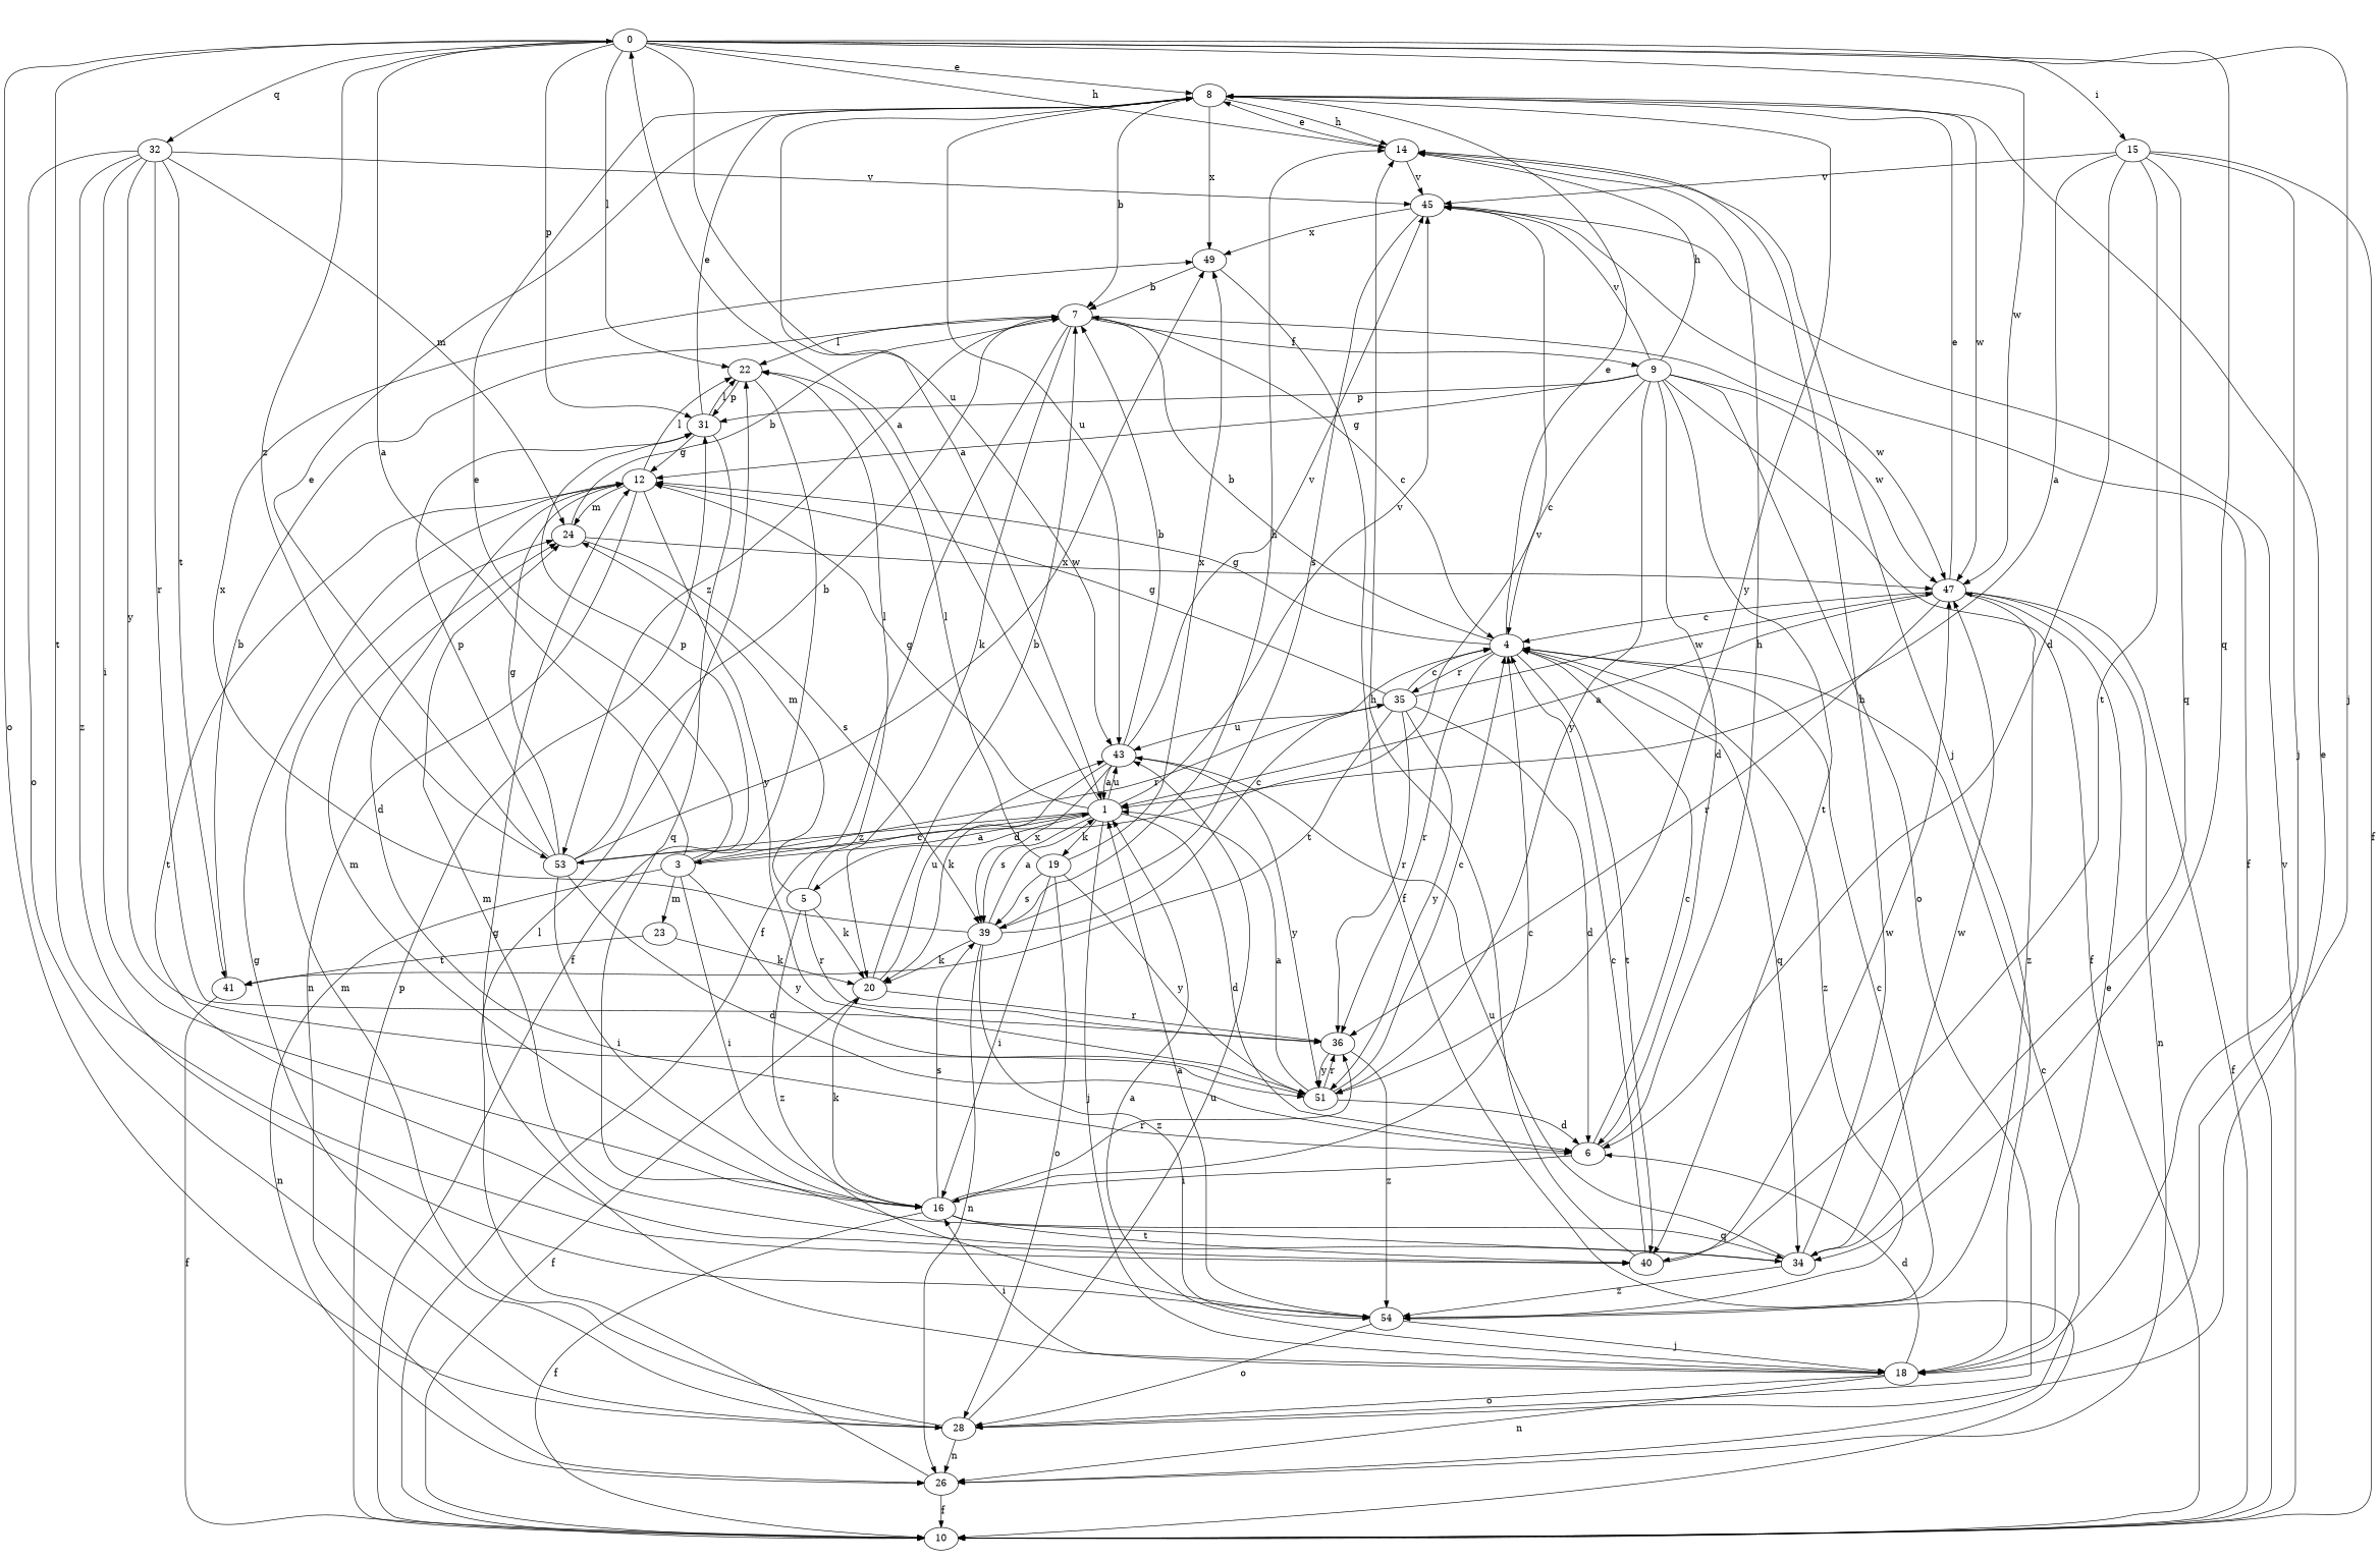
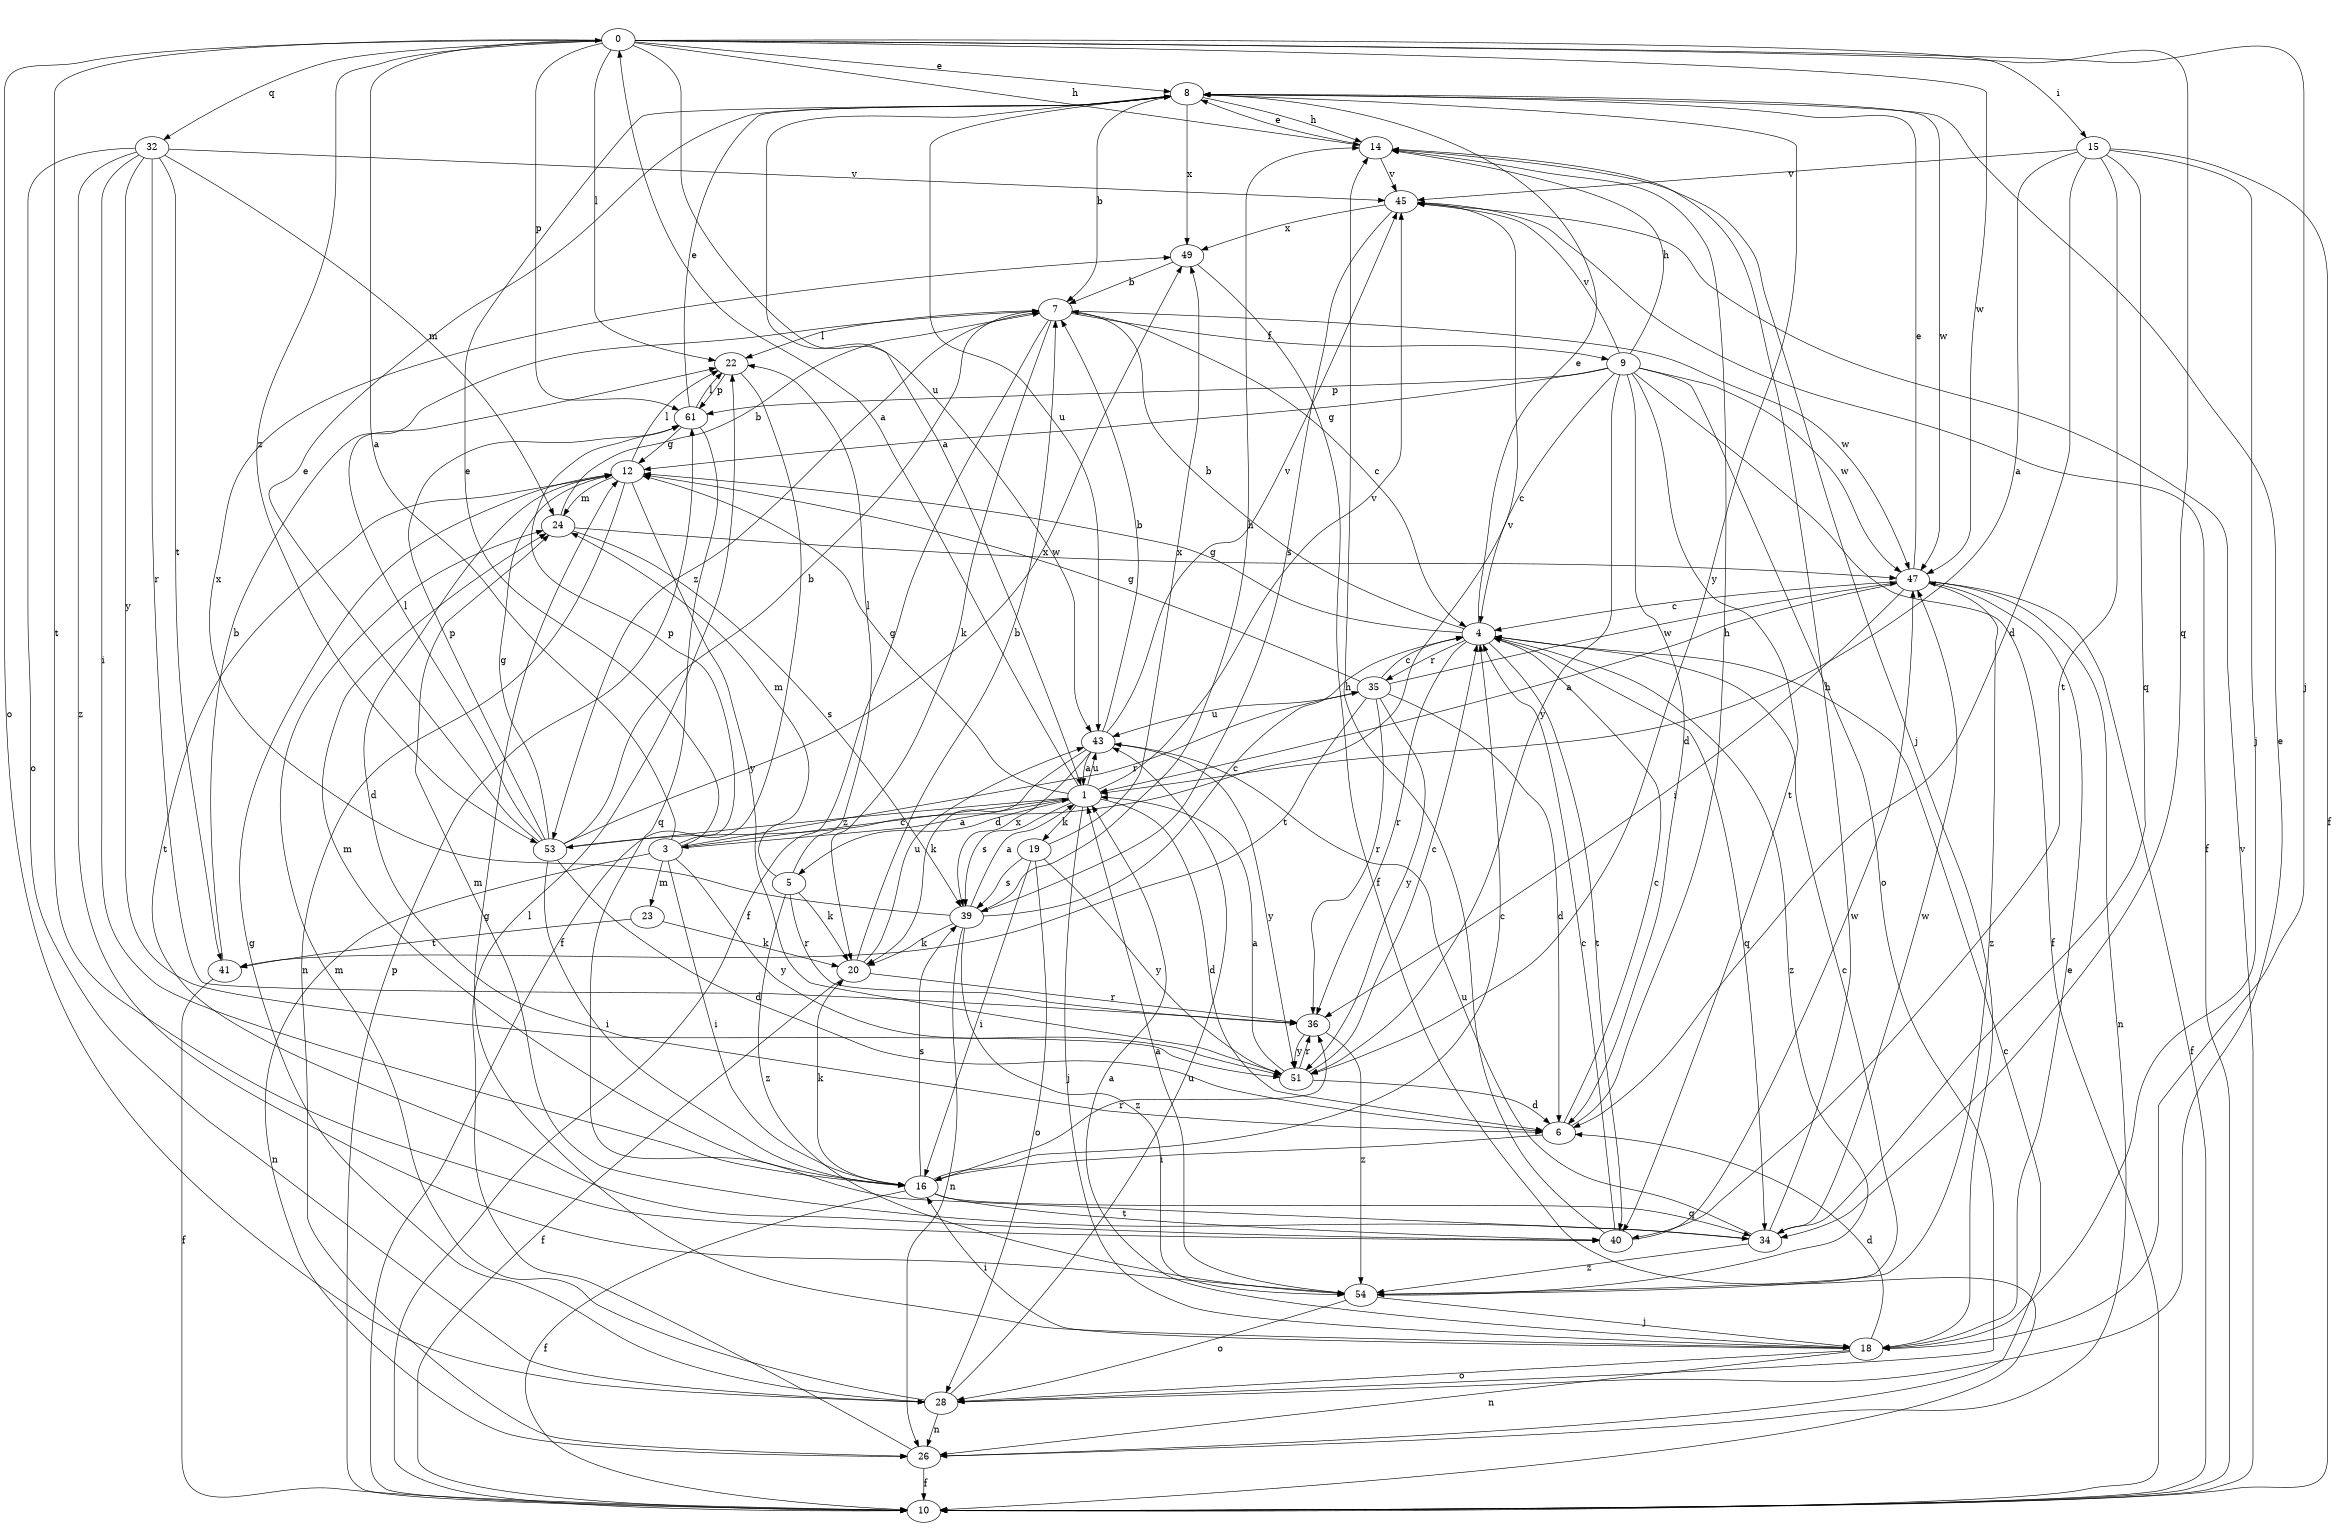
  strict digraph {
    0
    8
    14
    15
    18
    22
    28
-   31
+   31 [label=61]
    32
    34
    40
    43
    47
    53
    1
    n16 [label=7]
    51
    49
    45
    6
    10
    12
    16
    26
    24
    36
    54
    41
    4
    39
    20
    3
    5
    19
    23
    35
    9
    0 -> 8 [label=e]
    0 -> 14 [label=h]
    0 -> 15 [label=i]
    0 -> 18 [label=j]
    0 -> 22 [label=l]
    0 -> 28 [label=o]
    0 -> 31 [label=p]
    0 -> 32 [label=q]
    0 -> 34 [label=q]
    0 -> 40 [label=t]
    0 -> 43 [label=u]
    0 -> 47 [label=w]
    0 -> 53 [label=z]
    8 -> 14 [label=h]
    8 -> 43 [label=u]
    8 -> 47 [label=w]
    8 -> 1 [label=a]
    8 -> n16 [label=b]
    8 -> 51 [label=y]
    8 -> 49 [label=x]
    14 -> 8 [label=e]
    14 -> 18 [label=j]
    14 -> 45 [label=v]
    15 -> 18 [label=j]
    15 -> 34 [label=q]
    15 -> 40 [label=t]
    15 -> 1 [label=a]
    15 -> 45 [label=v]
    15 -> 6 [label=d]
    15 -> 10 [label=f]
    18 -> 28 [label=o]
    18 -> 47 [label=e]
    18 -> 1 [label=a]
    18 -> 6 [label=d]
    18 -> 12 [label=g]
    18 -> 16 [label=i]
    18 -> 26 [label=n]
    22 -> 31 [label=p]
    22 -> 10 [label=f]
    28 -> 8 [label=e]
    28 -> 43 [label=u]
    28 -> 12 [label=g]
    28 -> 26 [label=n]
    28 -> 24 [label=m]
    31 -> 8 [label=e]
    31 -> 22 [label=l]
    31 -> 34 [label=q]
    31 -> 12 [label=g]
    32 -> 28 [label=o]
    32 -> 51 [label=y]
    32 -> 45 [label=v]
    32 -> 16 [label=i]
    32 -> 24 [label=m]
    32 -> 36 [label=r]
    32 -> 54 [label=z]
    32 -> 41 [label=t]
    34 -> 14 [label=h]
    34 -> 43 [label=u]
    34 -> 47 [label=w]
    34 -> 24 [label=m]
    34 -> 54 [label=z]
    40 -> 14 [label=h]
    40 -> 47 [label=w]
    40 -> 4 [label=c]
    43 -> 1 [label=a]
    43 -> n16 [label=b]
    43 -> 51 [label=y]
    43 -> 45 [label=v]
    43 -> 39 [label=x]
    43 -> 20 [label=k]
    47 -> 8 [label=e]
    47 -> 1 [label=a]
    47 -> 10 [label=f]
    47 -> 26 [label=n]
-   47 -> 36 [label=r]
+   47 -> 36 [label=i]
    47 -> 54 [label=z]
    47 -> 4 [label=c]
    53 -> 8 [label=e]
    53 -> 31 [label=p]
    53 -> n16 [label=b]
    53 -> 49 [label=x]
    53 -> 45 [label=v]
    53 -> 6 [label=d]
    53 -> 12 [label=g]
    53 -> 16 [label=i]
    1 -> 0 [label=a]
    1 -> 18 [label=j]
    1 -> 43 [label=u]
    1 -> 53 [label=z]
    1 -> 45 [label=v]
    1 -> 6 [label=d]
    1 -> 12 [label=g]
    1 -> 39 [label=s]
    1 -> 3 [label=c]
    1 -> 5 [label=d]
    1 -> 19 [label=k]
    n16 -> 22 [label=l]
    n16 -> 47 [label=w]
    n16 -> 53 [label=z]
    n16 -> 10 [label=f]
    n16 -> 4 [label=c]
    n16 -> 20 [label=k]
    n16 -> 9 [label=f]
    51 -> 1 [label=a]
    51 -> 6 [label=d]
    51 -> 36 [label=r]
    51 -> 4 [label=c]
    49 -> n16 [label=b]
    49 -> 10 [label=f]
    45 -> 49 [label=x]
    45 -> 10 [label=f]
    45 -> 39 [label=s]
    6 -> 14 [label=h]
    6 -> 16 [label=i]
    6 -> 4 [label=c]
    10 -> 31 [label=p]
    10 -> 45 [label=v]
    12 -> 22 [label=l]
    12 -> 40 [label=t]
    12 -> 51 [label=y]
    12 -> 6 [label=d]
    12 -> 26 [label=n]
    12 -> 24 [label=m]
    16 -> 34 [label=q]
    16 -> 40 [label=t]
    16 -> 10 [label=f]
    16 -> 24 [label=m]
    16 -> 36 [label=r]
    16 -> 4 [label=c]
    16 -> 39 [label=s]
    16 -> 20 [label=k]
    26 -> 22 [label=l]
    26 -> 10 [label=f]
    26 -> 4 [label=c]
    24 -> 47 [label=w]
    24 -> n16 [label=b]
    24 -> 39 [label=s]
    36 -> 51 [label=y]
    36 -> 54 [label=z]
    54 -> 18 [label=j]
    54 -> 28 [label=o]
    54 -> 1 [label=a]
    54 -> 4 [label=c]
    41 -> n16 [label=b]
    41 -> 10 [label=f]
    4 -> 8 [label=e]
    4 -> 34 [label=q]
    4 -> 40 [label=t]
    4 -> n16 [label=b]
    4 -> 12 [label=g]
    4 -> 36 [label=r]
    4 -> 54 [label=z]
    4 -> 35 [label=r]
    39 -> 14 [label=h]
    39 -> 1 [label=a]
    39 -> 49 [label=x]
    39 -> 26 [label=n]
    39 -> 54 [label=z]
    39 -> 4 [label=c]
    39 -> 20 [label=k]
    20 -> 43 [label=u]
    20 -> n16 [label=b]
    20 -> 10 [label=f]
    20 -> 36 [label=r]
    3 -> 0 [label=a]
    3 -> 8 [label=e]
    3 -> 31 [label=p]
    3 -> 1 [label=a]
    3 -> 51 [label=y]
    3 -> 16 [label=i]
    3 -> 26 [label=n]
    3 -> 23 [label=m]
    3 -> 35 [label=r]
    5 -> 22 [label=l]
    5 -> 24 [label=m]
    5 -> 36 [label=r]
    5 -> 54 [label=z]
    5 -> 20 [label=k]
-   19 -> 22 [label=l]
+   53 -> 22 [label=l]
    19 -> 28 [label=o]
    19 -> 51 [label=y]
    19 -> 49 [label=x]
    19 -> 16 [label=i]
    19 -> 39 [label=s]
    23 -> 41 [label=t]
    23 -> 20 [label=k]
    35 -> 43 [label=u]
    35 -> 47 [label=w]
    35 -> 51 [label=y]
    35 -> 6 [label=d]
    35 -> 12 [label=g]
    35 -> 36 [label=r]
    35 -> 41 [label=t]
    35 -> 4 [label=c]
    9 -> 14 [label=h]
    9 -> 28 [label=o]
    9 -> 31 [label=p]
    9 -> 40 [label=t]
    9 -> 47 [label=w]
    9 -> 51 [label=y]
    9 -> 45 [label=v]
    9 -> 6 [label=d]
    9 -> 10 [label=f]
    9 -> 12 [label=g]
    9 -> 4 [label=c]
  }
